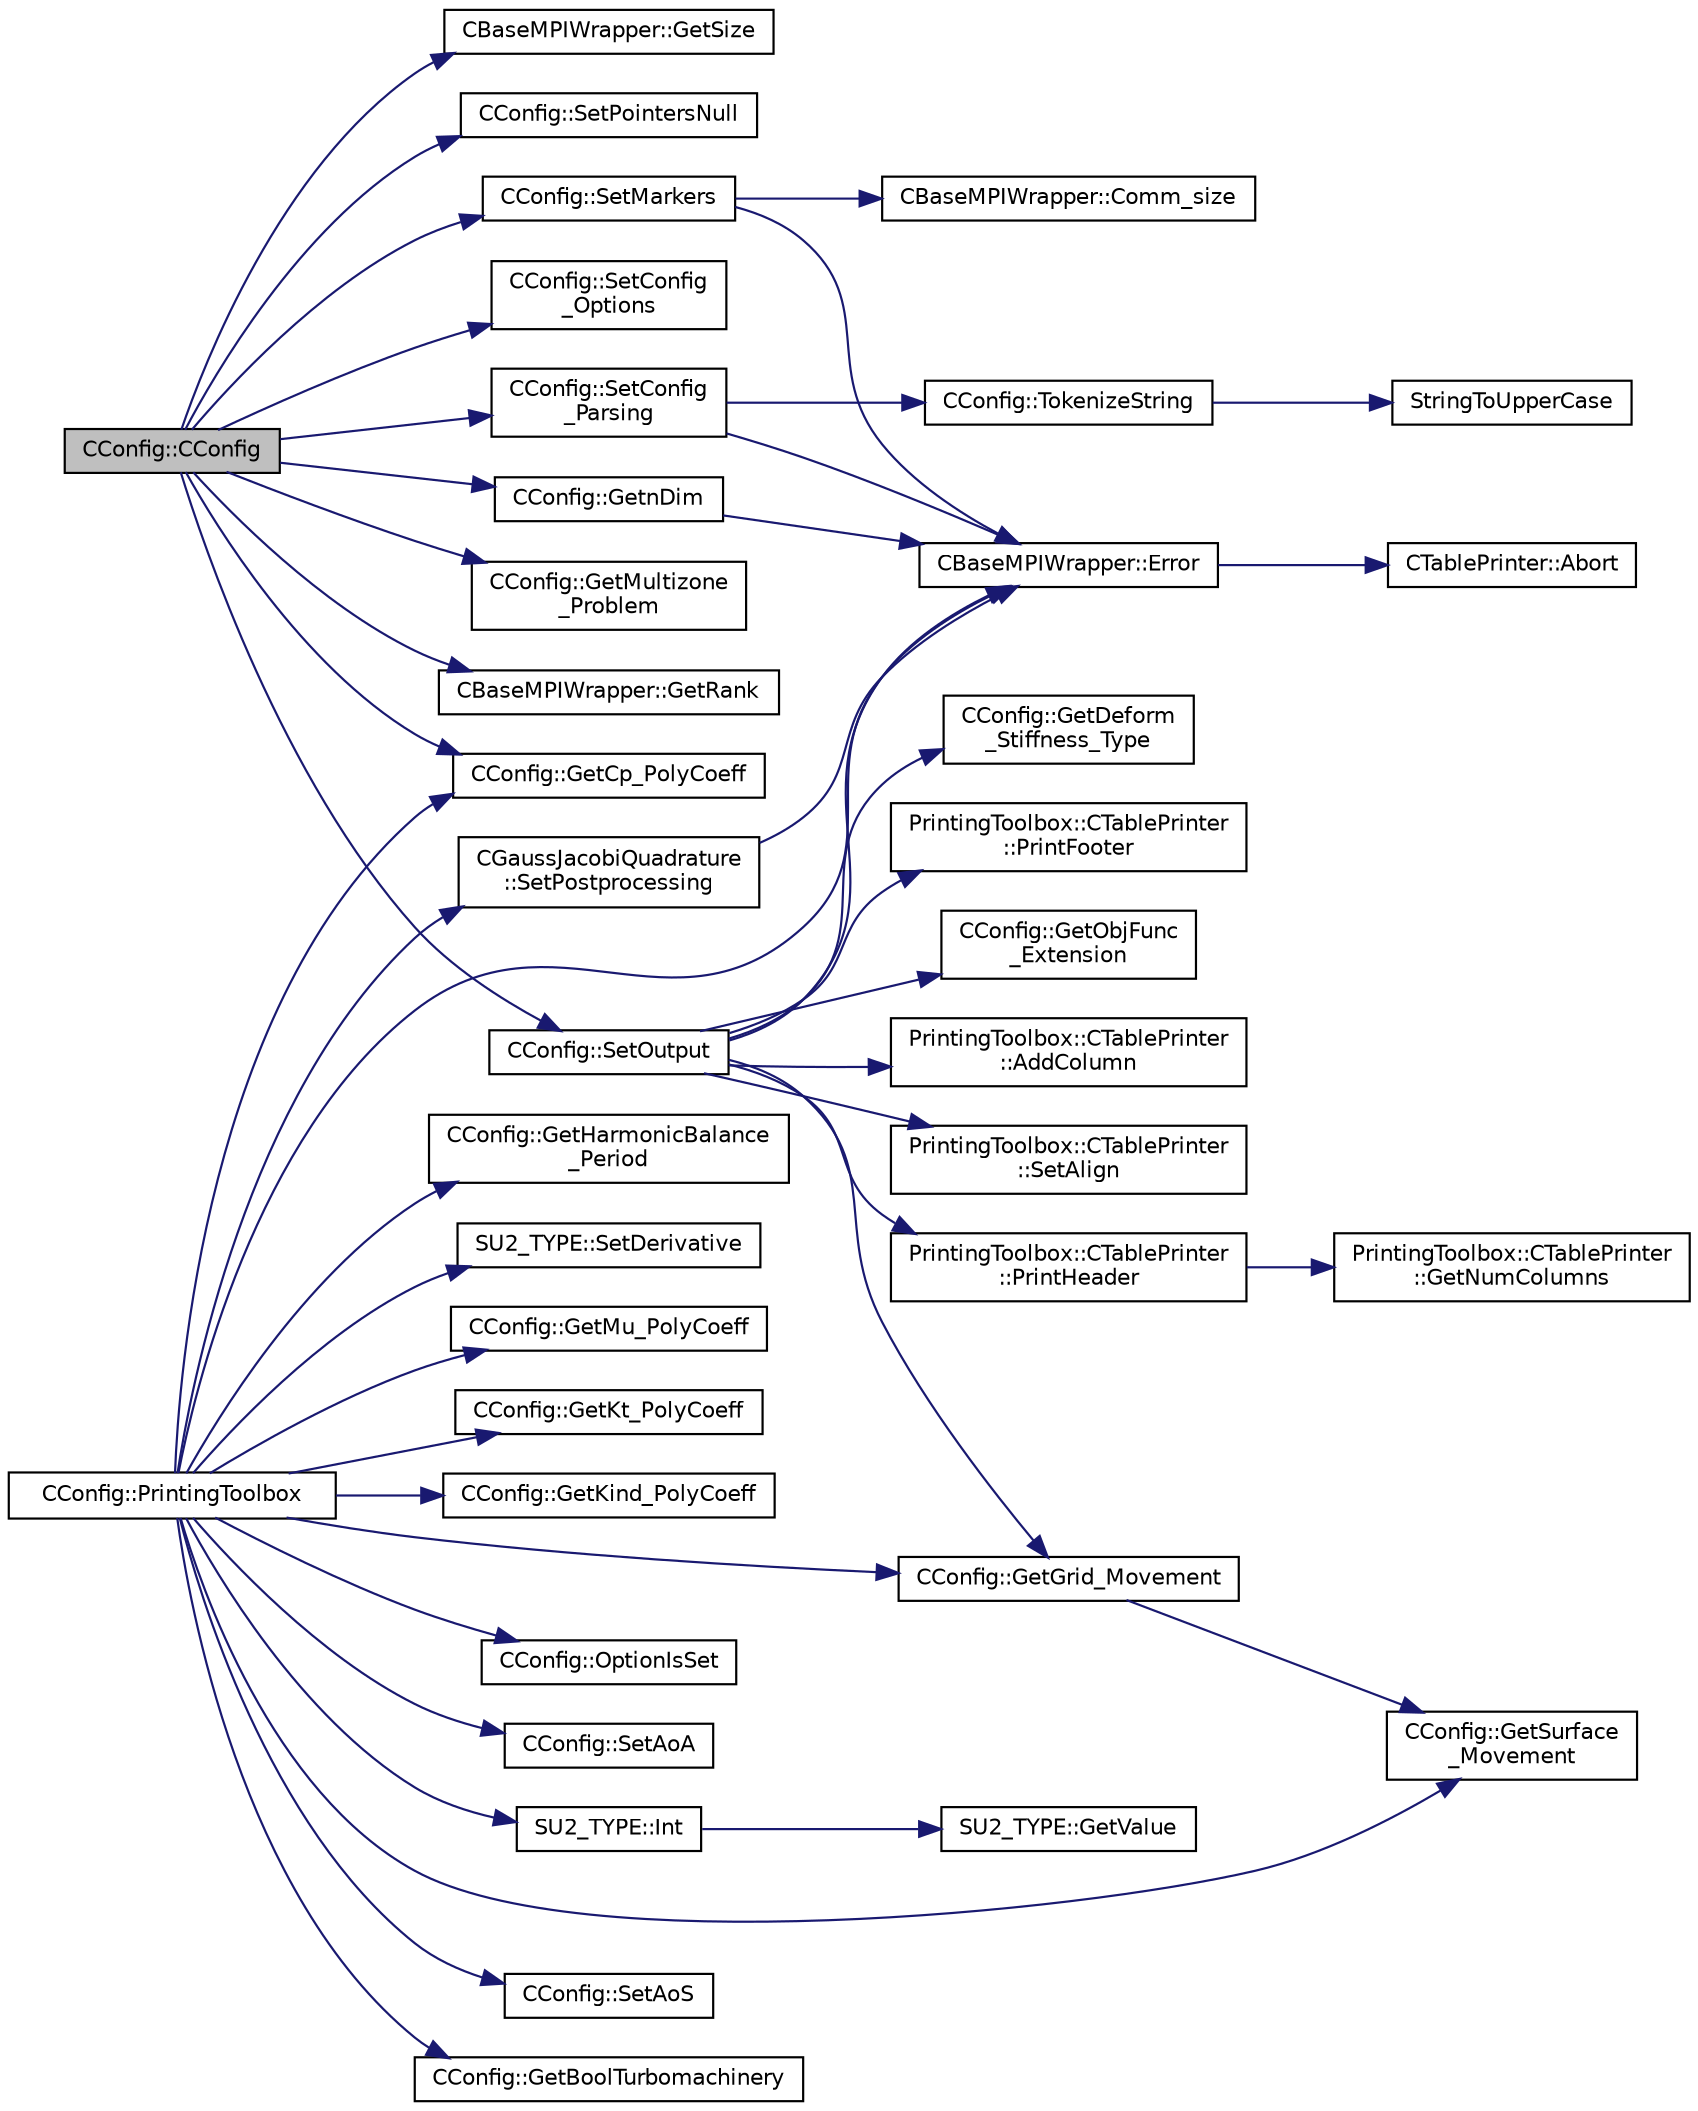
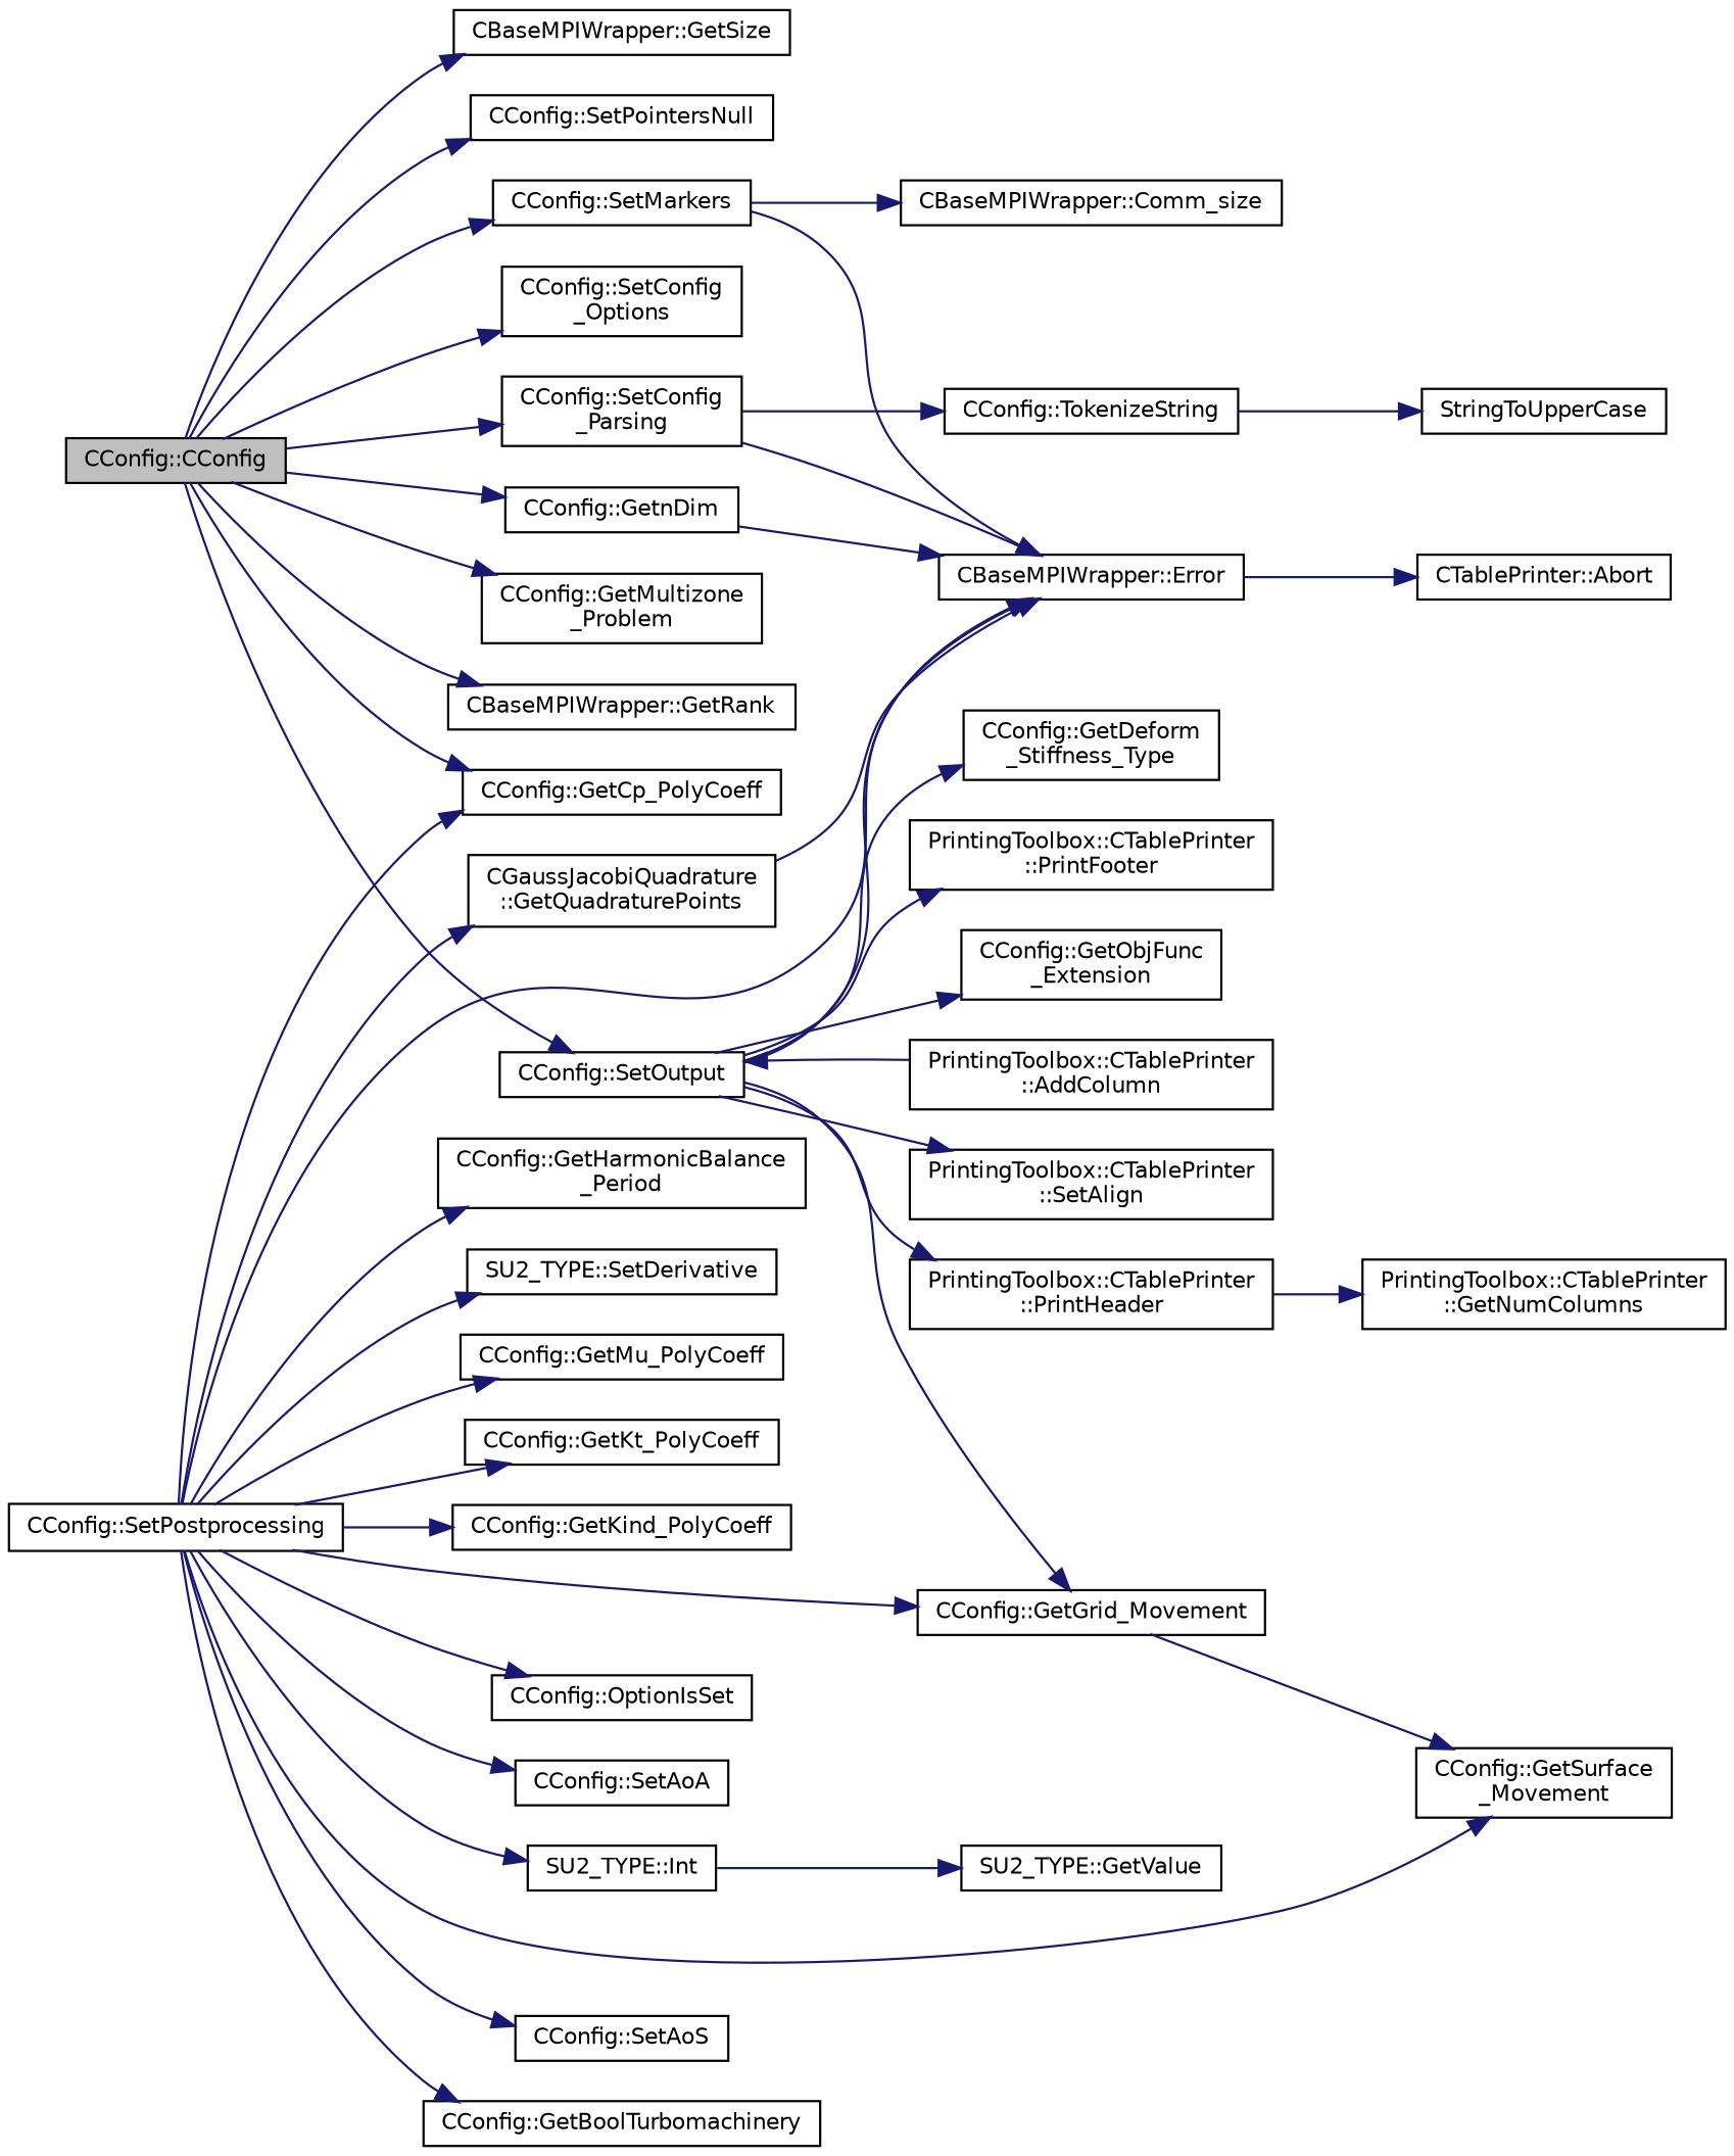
  digraph {
    rankdir=LR
    node [color=black fillcolor=white fontname=Helvetica fontsize=10 shape=record style=filled]
    edge [color=midnightblue fontname=Helvetica fontsize=10 labelfontname=Helvetica labelfontsize=10 style=solid]
    n1 [fillcolor=grey75 fontcolor=black height=0.2 label="CConfig::CConfig" width=0.4]
    n2 [height=0.2 label="CBaseMPIWrapper::GetRank" width=0.4]
    n3 [height=0.2 label="CBaseMPIWrapper::GetSize" width=0.4]
    n4 [height=0.2 label="CConfig::SetPointersNull" width=0.4]
    n5 [height=0.2 label="CConfig::SetConfig\l_Options" width=0.4]
    n6 [height=0.2 label="CConfig::SetConfig\l_Parsing" width=0.4]
    n7 [height=0.2 label="CConfig::GetnDim" width=0.4]
    n8 [height=0.2 label="CConfig::SetMarkers" width=0.4]
    n9 [height=0.2 label="CConfig::SetOutput" width=0.4]
    n10 [height=0.2 label="CConfig::GetMultizone\l_Problem" width=0.4]
    n11 [height=0.2 label="CConfig::GetCp_PolyCoeff" width=0.4]
    n12 [height=0.2 label="CBaseMPIWrapper::Error" width=0.4]
    n13 [height=0.2 label="CConfig::TokenizeString" width=0.4]
-   n14 [height=0.2 label="CConfig::PrintingToolbox" width=0.4]
+   n14 [height=0.2 label="CConfig::SetPostprocessing" width=0.4]
    n15 [height=0.2 label="CConfig::OptionIsSet" width=0.4]
    n16 [height=0.2 label="CConfig::SetAoA" width=0.4]
    n17 [height=0.2 label="CConfig::SetAoS" width=0.4]
    n18 [height=0.2 label="CConfig::GetBoolTurbomachinery" width=0.4]
    n19 [height=0.2 label="CConfig::GetSurface\l_Movement" width=0.4]
    n20 [height=0.2 label="CConfig::GetGrid_Movement" width=0.4]
    n21 [height=0.2 label="CConfig::GetHarmonicBalance\l_Period" width=0.4]
    n22 [height=0.2 label="SU2_TYPE::Int" width=0.4]
-   n23 [height=0.2 label="CGaussJacobiQuadrature\l::SetPostprocessing" width=0.4]
+   n23 [height=0.2 label="CGaussJacobiQuadrature\l::GetQuadraturePoints" width=0.4]
    n24 [height=0.2 label="SU2_TYPE::SetDerivative" width=0.4]
    n25 [height=0.2 label="CConfig::GetMu_PolyCoeff" width=0.4]
    n26 [height=0.2 label="CConfig::GetKt_PolyCoeff" width=0.4]
    n27 [height=0.2 label="CConfig::GetKind_PolyCoeff" width=0.4]
    n28 [height=0.2 label="CBaseMPIWrapper::Comm_size" width=0.4]
    n29 [height=0.2 label="CConfig::GetObjFunc\l_Extension" width=0.4]
    n30 [height=0.2 label="PrintingToolbox::CTablePrinter\l::AddColumn" width=0.4]
    n31 [height=0.2 label="PrintingToolbox::CTablePrinter\l::SetAlign" width=0.4]
    n32 [height=0.2 label="PrintingToolbox::CTablePrinter\l::PrintHeader" width=0.4]
    n33 [height=0.2 label="PrintingToolbox::CTablePrinter\l::PrintFooter" width=0.4]
    n34 [height=0.2 label="CConfig::GetDeform\l_Stiffness_Type" width=0.4]
    n35 [height=0.2 label="CTablePrinter::Abort" width=0.4]
    n36 [height=0.2 label=StringToUpperCase width=0.4]
    n37 [height=0.2 label="SU2_TYPE::GetValue" width=0.4]
    n38 [height=0.2 label="PrintingToolbox::CTablePrinter\l::GetNumColumns" width=0.4]
    n1 -> n2
    n1 -> n3
    n1 -> n4
    n1 -> n5
    n1 -> n6
    n1 -> n7
    n1 -> n8
    n1 -> n9
    n1 -> n10
    n1 -> n11
    n6 -> n12
    n6 -> n13
    n7 -> n12
    n8 -> n12
    n8 -> n28
    n9 -> n12
    n9 -> n20
    n9 -> n29
-   n9 -> n30
+   n30 -> n9
    n9 -> n31
    n9 -> n32
    n9 -> n33
    n9 -> n34
    n12 -> n35
    n13 -> n36
    n14 -> n11
    n14 -> n12
    n14 -> n15
    n14 -> n16
    n14 -> n17
    n14 -> n18
    n14 -> n19
    n14 -> n20
    n14 -> n21
    n14 -> n22
    n14 -> n23
    n14 -> n24
    n14 -> n25
    n14 -> n26
    n14 -> n27
    n20 -> n19
    n22 -> n37
    n23 -> n12
    n32 -> n38
  }
